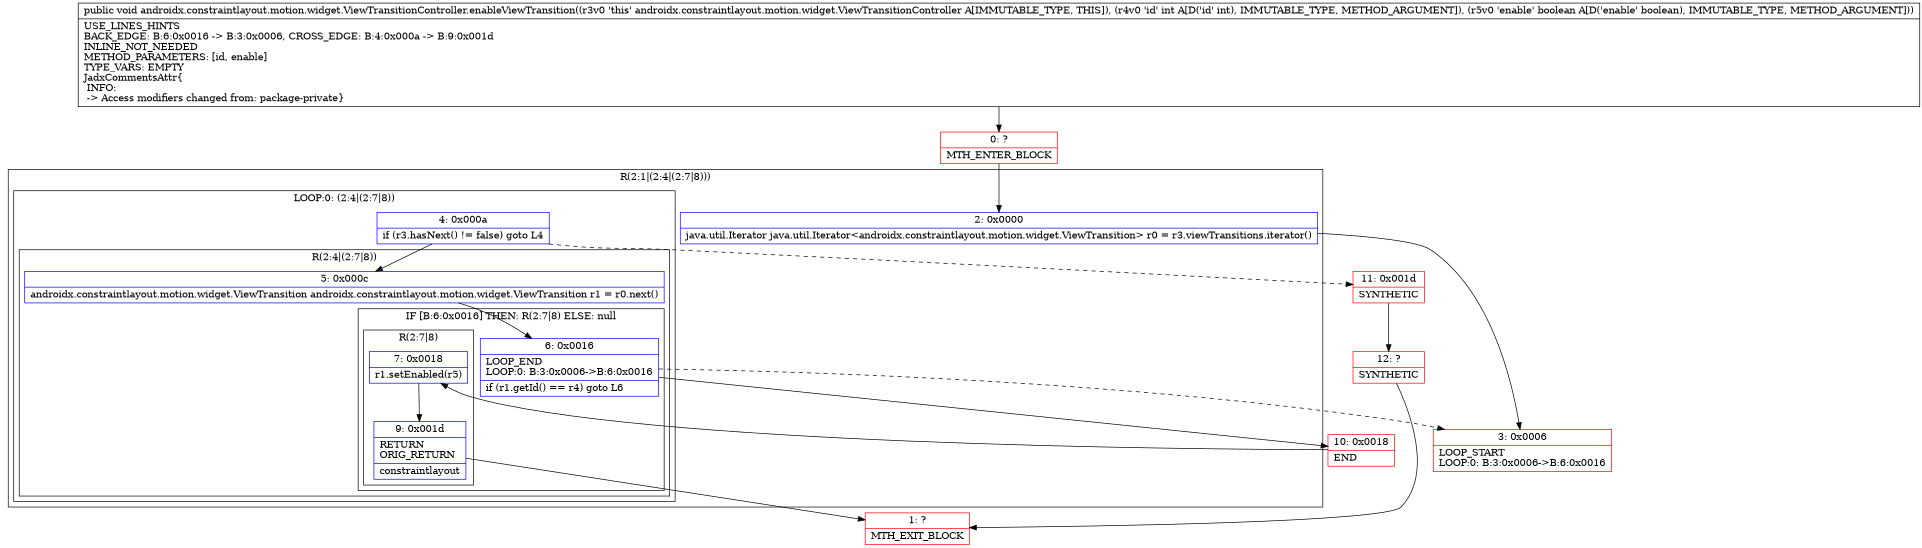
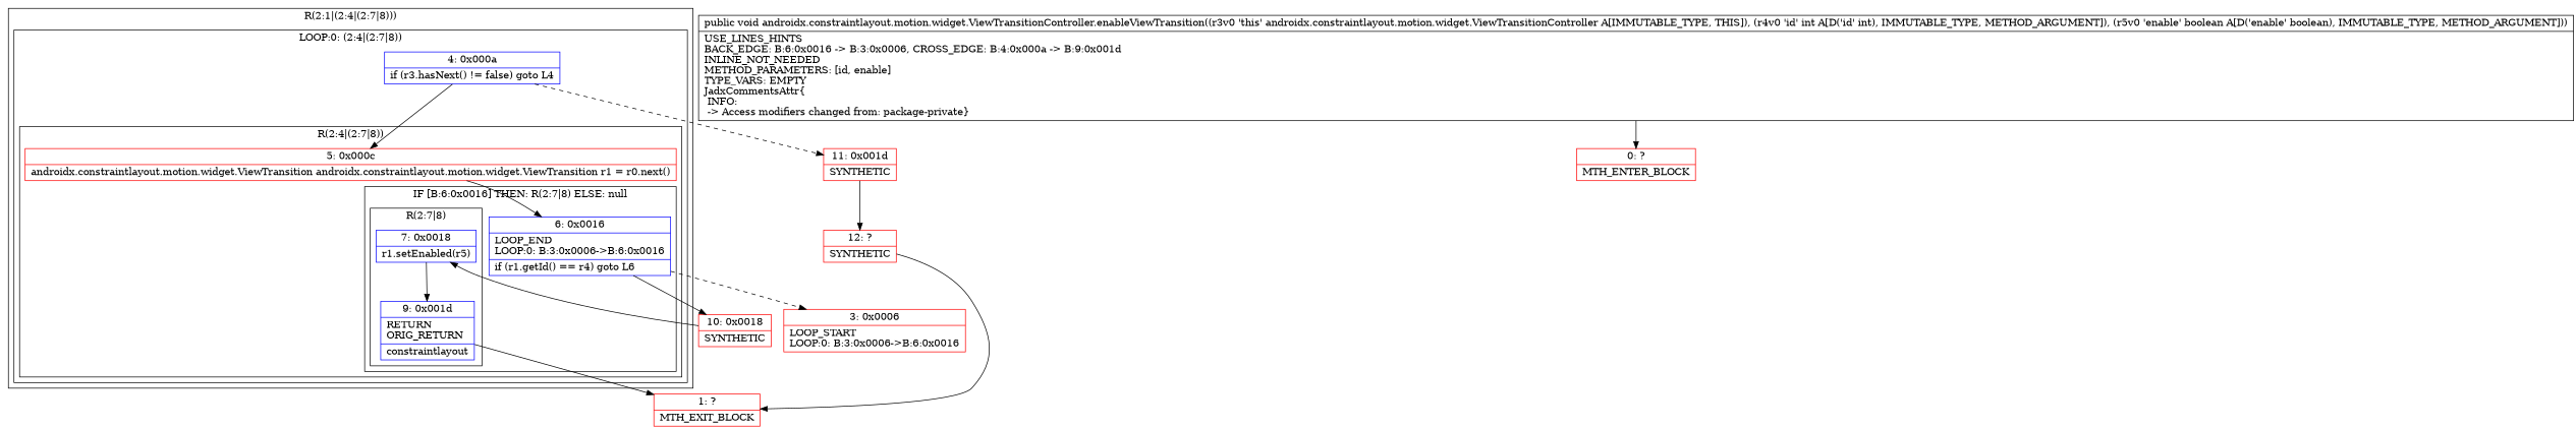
  digraph {
    node [color=blue shape=record]
    n1 [label="{7\:\ 0x0018|r1.setEnabled(r5)\l}"]
    n2 [label="{9\:\ 0x001d|RETURN\lORIG_RETURN\l|constraintlayout\l}"]
    n3 [label="{6\:\ 0x0016|LOOP_END\lLOOP:0: B:3:0x0006\-\>B:6:0x0016\l|if (r1.getId() == r4) goto L6\l}"]
-   n4 [label="{5\:\ 0x000c|androidx.constraintlayout.motion.widget.ViewTransition androidx.constraintlayout.motion.widget.ViewTransition r1 = r0.next()\l}"]
+   n4 [color=red label="{5\:\ 0x000c|androidx.constraintlayout.motion.widget.ViewTransition androidx.constraintlayout.motion.widget.ViewTransition r1 = r0.next()\l}"]
    n5 [label="{4\:\ 0x000a|if (r3.hasNext() != false) goto L4\l}"]
-   n6 [label="{2\:\ 0x0000|java.util.Iterator java.util.Iterator\<androidx.constraintlayout.motion.widget.ViewTransition\> r0 = r3.viewTransitions.iterator()\l}"]
    n7 [color=red label="{1\:\ ?|MTH_EXIT_BLOCK\l}"]
    n8 [color=red label="{3\:\ 0x0006|LOOP_START\lLOOP:0: B:3:0x0006\-\>B:6:0x0016\l}"]
-   n9 [color=red label="{10\:\ 0x0018|END\l}"]
+   n9 [color=red label="{10\:\ 0x0018|SYNTHETIC\l}"]
    n10 [color=red label="{11\:\ 0x001d|SYNTHETIC\l}"]
    n11 [color=red label="{12\:\ ?|SYNTHETIC\l}"]
    n12 [color=red label="{0\:\ ?|MTH_ENTER_BLOCK\l}"]
    n13 [label="{public void androidx.constraintlayout.motion.widget.ViewTransitionController.enableViewTransition((r3v0 'this' androidx.constraintlayout.motion.widget.ViewTransitionController A[IMMUTABLE_TYPE, THIS]), (r4v0 'id' int A[D('id' int), IMMUTABLE_TYPE, METHOD_ARGUMENT]), (r5v0 'enable' boolean A[D('enable' boolean), IMMUTABLE_TYPE, METHOD_ARGUMENT]))  | USE_LINES_HINTS\lBACK_EDGE: B:6:0x0016 \-\> B:3:0x0006, CROSS_EDGE: B:4:0x000a \-\> B:9:0x001d\lINLINE_NOT_NEEDED\lMETHOD_PARAMETERS: [id, enable]\lTYPE_VARS: EMPTY\lJadxCommentsAttr\{\l INFO: \l \-\> Access modifiers changed from: package\-private\}\l}" color=""]
    subgraph cluster_1 {
      label="R(2:1|(2:4|(2:7|8)))"
-     n6
      subgraph cluster_2 {
        label="LOOP:0: (2:4|(2:7|8))"
        n5
        subgraph cluster_3 {
          label="R(2:4|(2:7|8))"
          n4
          subgraph cluster_4 {
            label="IF [B:6:0x0016] THEN: R(2:7|8) ELSE: null"
            n3
            subgraph cluster_5 {
              label="R(2:7|8)"
              n1
              n2
            }
          }
        }
      }
    }
    n1 -> n2
    n2 -> n7
    n3 -> n8 [style=dashed]
    n3 -> n9
    n4 -> n3
    n5 -> n4
    n5 -> n10 [style=dashed]
-   n6 -> n8
    n9 -> n1
    n10 -> n11
    n11 -> n7
-   n12 -> n6
    n13 -> n12
  }
